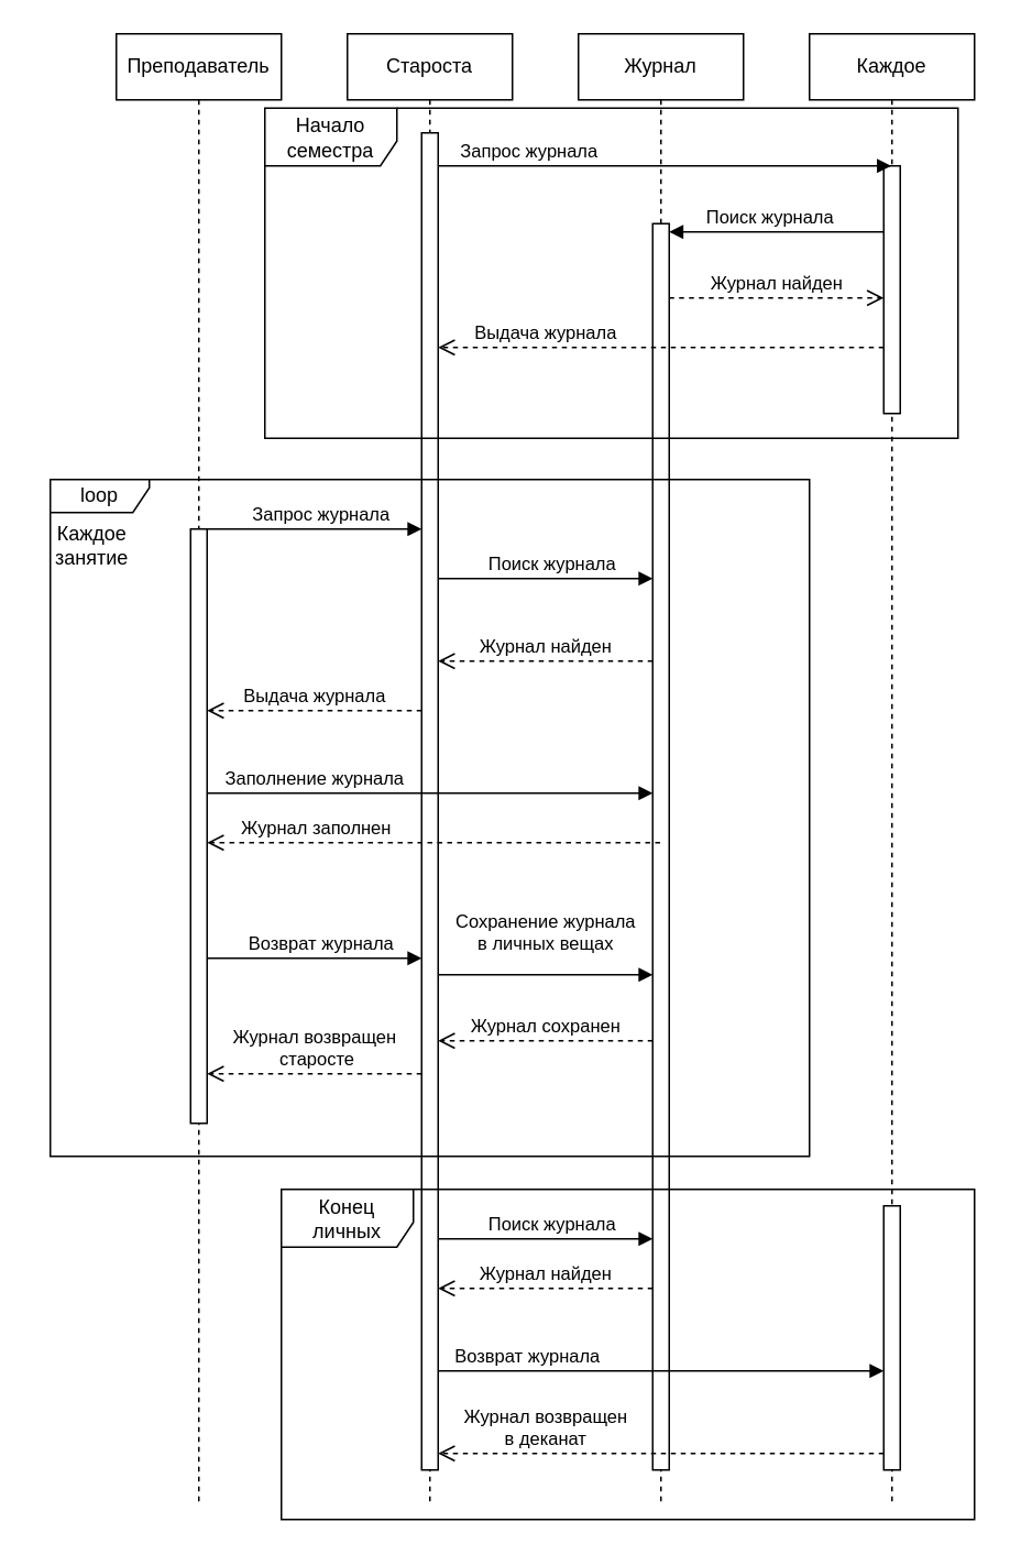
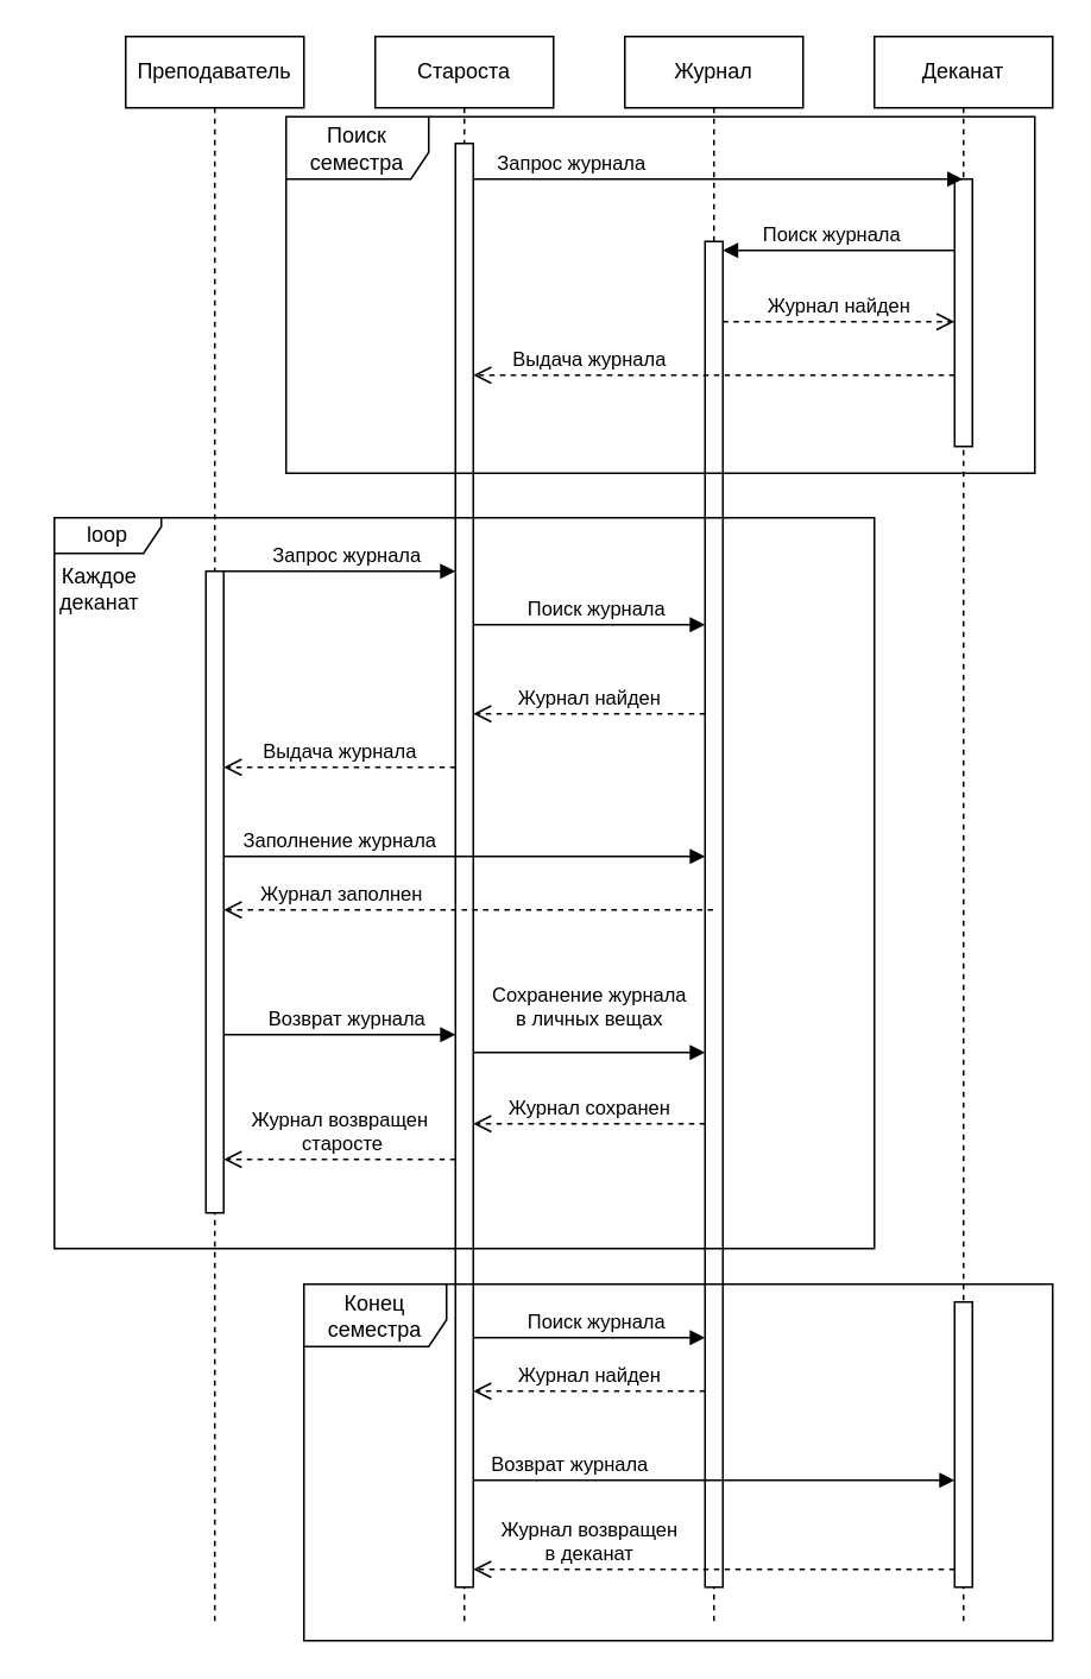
  <mxCell id="0" />
  <mxCell id="1" parent="0" />
  <mxCell id="2" value="Преподаватель" style="shape=umlLifeline;perimeter=lifelinePerimeter;whiteSpace=wrap;html=1;container=0;dropTarget=0;collapsible=0;recursiveResize=0;outlineConnect=0;portConstraint=eastwest;newEdgeStyle={&quot;edgeStyle&quot;:&quot;elbowEdgeStyle&quot;,&quot;elbow&quot;:&quot;vertical&quot;,&quot;curved&quot;:0,&quot;rounded&quot;:0};" parent="1" vertex="1"><mxGeometry x="70" y="20" width="100" height="890" as="geometry" /></mxCell>
  <mxCell id="3" value="" style="html=1;points=[];perimeter=orthogonalPerimeter;outlineConnect=0;targetShapes=umlLifeline;portConstraint=eastwest;newEdgeStyle={&quot;edgeStyle&quot;:&quot;elbowEdgeStyle&quot;,&quot;elbow&quot;:&quot;vertical&quot;,&quot;curved&quot;:0,&quot;rounded&quot;:0};" parent="2" vertex="1"><mxGeometry x="45" y="300" width="10" height="360" as="geometry" /></mxCell>
  <mxCell id="4" value="Запрос журнала" style="html=1;verticalAlign=bottom;endArrow=block;edgeStyle=elbowEdgeStyle;elbow=vertical;curved=0;rounded=0;" edge="1" parent="2" source="3"><mxGeometry x="0.059" relative="1" as="geometry"><mxPoint x="52.5" y="300" as="sourcePoint" /><Array as="points"><mxPoint x="67.5" y="300" /></Array><mxPoint x="185" y="300" as="targetPoint" /><mxPoint as="offset" /></mxGeometry></mxCell>
  <mxCell id="5" value="Староста" style="shape=umlLifeline;perimeter=lifelinePerimeter;whiteSpace=wrap;html=1;container=0;dropTarget=0;collapsible=0;recursiveResize=0;outlineConnect=0;portConstraint=eastwest;newEdgeStyle={&quot;edgeStyle&quot;:&quot;elbowEdgeStyle&quot;,&quot;elbow&quot;:&quot;vertical&quot;,&quot;curved&quot;:0,&quot;rounded&quot;:0};" parent="1" vertex="1"><mxGeometry x="210" y="20" width="100" height="890" as="geometry" /></mxCell>
  <mxCell id="6" value="" style="html=1;points=[];perimeter=orthogonalPerimeter;outlineConnect=0;targetShapes=umlLifeline;portConstraint=eastwest;newEdgeStyle={&quot;edgeStyle&quot;:&quot;elbowEdgeStyle&quot;,&quot;elbow&quot;:&quot;vertical&quot;,&quot;curved&quot;:0,&quot;rounded&quot;:0};" parent="5" vertex="1"><mxGeometry x="45" y="60" width="10" height="810" as="geometry" /></mxCell>
  <mxCell id="7" value="Журнал" style="shape=umlLifeline;perimeter=lifelinePerimeter;whiteSpace=wrap;html=1;container=0;dropTarget=0;collapsible=0;recursiveResize=0;outlineConnect=0;portConstraint=eastwest;newEdgeStyle={&quot;edgeStyle&quot;:&quot;elbowEdgeStyle&quot;,&quot;elbow&quot;:&quot;vertical&quot;,&quot;curved&quot;:0,&quot;rounded&quot;:0};" vertex="1" parent="1"><mxGeometry x="350" y="20" width="100" height="890" as="geometry" /></mxCell>
  <mxCell id="8" value="" style="html=1;points=[];perimeter=orthogonalPerimeter;outlineConnect=0;targetShapes=umlLifeline;portConstraint=eastwest;newEdgeStyle={&quot;edgeStyle&quot;:&quot;elbowEdgeStyle&quot;,&quot;elbow&quot;:&quot;vertical&quot;,&quot;curved&quot;:0,&quot;rounded&quot;:0};" vertex="1" parent="7"><mxGeometry x="45" y="115" width="10" height="755" as="geometry" /></mxCell>
- <mxCell id="9" value="Каждое" style="shape=umlLifeline;perimeter=lifelinePerimeter;whiteSpace=wrap;html=1;container=0;dropTarget=0;collapsible=0;recursiveResize=0;outlineConnect=0;portConstraint=eastwest;newEdgeStyle={&quot;edgeStyle&quot;:&quot;elbowEdgeStyle&quot;,&quot;elbow&quot;:&quot;vertical&quot;,&quot;curved&quot;:0,&quot;rounded&quot;:0};" vertex="1" parent="1"><mxGeometry x="490" y="20" width="100" height="890" as="geometry" /></mxCell>
+ <mxCell id="9" value="Деканат" style="shape=umlLifeline;perimeter=lifelinePerimeter;whiteSpace=wrap;html=1;container=0;dropTarget=0;collapsible=0;recursiveResize=0;outlineConnect=0;portConstraint=eastwest;newEdgeStyle={&quot;edgeStyle&quot;:&quot;elbowEdgeStyle&quot;,&quot;elbow&quot;:&quot;vertical&quot;,&quot;curved&quot;:0,&quot;rounded&quot;:0};" vertex="1" parent="1"><mxGeometry x="490" y="20" width="100" height="890" as="geometry" /></mxCell>
  <mxCell id="10" value="" style="html=1;points=[];perimeter=orthogonalPerimeter;outlineConnect=0;targetShapes=umlLifeline;portConstraint=eastwest;newEdgeStyle={&quot;edgeStyle&quot;:&quot;elbowEdgeStyle&quot;,&quot;elbow&quot;:&quot;vertical&quot;,&quot;curved&quot;:0,&quot;rounded&quot;:0};" vertex="1" parent="9"><mxGeometry x="45" y="80" width="10" height="150" as="geometry" /></mxCell>
  <mxCell id="11" value="" style="html=1;points=[];perimeter=orthogonalPerimeter;outlineConnect=0;targetShapes=umlLifeline;portConstraint=eastwest;newEdgeStyle={&quot;edgeStyle&quot;:&quot;elbowEdgeStyle&quot;,&quot;elbow&quot;:&quot;vertical&quot;,&quot;curved&quot;:0,&quot;rounded&quot;:0};" vertex="1" parent="9"><mxGeometry x="45" y="710" width="10" height="160" as="geometry" /></mxCell>
  <mxCell id="12" value="Запрос журнала" style="html=1;verticalAlign=bottom;endArrow=block;edgeStyle=elbowEdgeStyle;elbow=vertical;curved=0;rounded=0;" edge="1" parent="1" target="9"><mxGeometry x="-0.599" relative="1" as="geometry"><mxPoint x="265" y="100" as="sourcePoint" /><Array as="points"><mxPoint x="280" y="100" /></Array><mxPoint x="100" y="100" as="targetPoint" /><mxPoint as="offset" /></mxGeometry></mxCell>
  <mxCell id="13" value="Выдача журнала" style="html=1;verticalAlign=bottom;endArrow=open;dashed=1;endSize=8;edgeStyle=elbowEdgeStyle;elbow=vertical;curved=0;rounded=0;" edge="1" parent="1" source="10" target="6"><mxGeometry x="0.518" relative="1" as="geometry"><mxPoint x="265" y="210" as="targetPoint" /><Array as="points"><mxPoint x="335" y="210" /></Array><mxPoint x="395" y="210" as="sourcePoint" /><mxPoint as="offset" /></mxGeometry></mxCell>
- <mxCell id="14" value="Начало семестра" style="shape=umlFrame;whiteSpace=wrap;html=1;pointerEvents=0;width=80;height=35;" vertex="1" parent="1"><mxGeometry x="160" y="65" width="420" height="200" as="geometry" /></mxCell>
+ <mxCell id="14" value="Поиск семестра" style="shape=umlFrame;whiteSpace=wrap;html=1;pointerEvents=0;width=80;height=35;" vertex="1" parent="1"><mxGeometry x="160" y="65" width="420" height="200" as="geometry" /></mxCell>
  <mxCell id="15" value="Поиск журнала" style="html=1;verticalAlign=bottom;endArrow=block;edgeStyle=elbowEdgeStyle;elbow=vertical;curved=0;rounded=0;" edge="1" parent="1" source="6" target="8"><mxGeometry x="0.059" relative="1" as="geometry"><mxPoint x="270" y="350" as="sourcePoint" /><Array as="points"><mxPoint x="282.5" y="350" /></Array><mxPoint x="380" y="350" as="targetPoint" /><mxPoint as="offset" /></mxGeometry></mxCell>
  <mxCell id="16" value="Журнал найден" style="html=1;verticalAlign=bottom;endArrow=open;dashed=1;endSize=8;edgeStyle=elbowEdgeStyle;elbow=vertical;curved=0;rounded=0;" edge="1" parent="1" source="8" target="6"><mxGeometry relative="1" as="geometry"><mxPoint x="260" y="400" as="targetPoint" /><Array as="points"><mxPoint x="330" y="400" /></Array><mxPoint x="390" y="400" as="sourcePoint" /></mxGeometry></mxCell>
  <mxCell id="17" value="Выдача журнала" style="html=1;verticalAlign=bottom;endArrow=open;dashed=1;endSize=8;edgeStyle=elbowEdgeStyle;elbow=vertical;curved=0;rounded=0;" edge="1" parent="1" source="6" target="3"><mxGeometry relative="1" as="geometry"><mxPoint x="130" y="430" as="targetPoint" /><Array as="points"><mxPoint x="195" y="430" /></Array><mxPoint x="260" y="430" as="sourcePoint" /></mxGeometry></mxCell>
  <mxCell id="18" value="Поиск журнала" style="html=1;verticalAlign=bottom;endArrow=block;edgeStyle=elbowEdgeStyle;elbow=vertical;curved=0;rounded=0;" edge="1" parent="1" source="10" target="8"><mxGeometry x="0.059" relative="1" as="geometry"><mxPoint x="415" y="180" as="sourcePoint" /><Array as="points"><mxPoint x="510" y="140" /></Array><mxPoint x="545" y="180" as="targetPoint" /><mxPoint as="offset" /></mxGeometry></mxCell>
  <mxCell id="19" value="Журнал найден" style="html=1;verticalAlign=bottom;endArrow=open;dashed=1;endSize=8;edgeStyle=elbowEdgeStyle;elbow=vertical;curved=0;rounded=0;" edge="1" parent="1"><mxGeometry relative="1" as="geometry"><mxPoint x="535" y="180" as="targetPoint" /><Array as="points"><mxPoint x="475" y="180" /></Array><mxPoint x="405" y="180" as="sourcePoint" /></mxGeometry></mxCell>
  <mxCell id="20" value="Возврат журнала" style="html=1;verticalAlign=bottom;endArrow=block;edgeStyle=elbowEdgeStyle;elbow=vertical;curved=0;rounded=0;" edge="1" parent="1"><mxGeometry x="0.059" relative="1" as="geometry"><mxPoint x="125" y="580" as="sourcePoint" /><Array as="points"><mxPoint x="142.5" y="580" /></Array><mxPoint x="255" y="580" as="targetPoint" /><mxPoint as="offset" /></mxGeometry></mxCell>
  <mxCell id="21" value="Сохранение журнала &lt;br&gt;в личных вещах" style="html=1;verticalAlign=bottom;endArrow=block;edgeStyle=elbowEdgeStyle;elbow=vertical;curved=0;rounded=0;" edge="1" parent="1"><mxGeometry y="10" relative="1" as="geometry"><mxPoint x="265" y="590" as="sourcePoint" /><Array as="points"><mxPoint x="287.5" y="590" /></Array><mxPoint x="395" y="590" as="targetPoint" /><mxPoint as="offset" /></mxGeometry></mxCell>
  <mxCell id="22" value="Журнал сохранен" style="html=1;verticalAlign=bottom;endArrow=open;dashed=1;endSize=8;edgeStyle=elbowEdgeStyle;elbow=vertical;curved=0;rounded=0;" edge="1" parent="1"><mxGeometry relative="1" as="geometry"><mxPoint x="265" y="630" as="targetPoint" /><Array as="points"><mxPoint x="335" y="630" /></Array><mxPoint x="395" y="630" as="sourcePoint" /></mxGeometry></mxCell>
  <mxCell id="23" value="Журнал возвращен&lt;br&gt;&amp;nbsp;старосте" style="html=1;verticalAlign=bottom;endArrow=open;dashed=1;endSize=8;edgeStyle=elbowEdgeStyle;elbow=vertical;curved=0;rounded=0;" edge="1" parent="1"><mxGeometry relative="1" as="geometry"><mxPoint x="125" y="650" as="targetPoint" /><Array as="points"><mxPoint x="200" y="650" /></Array><mxPoint x="255" y="650" as="sourcePoint" /></mxGeometry></mxCell>
  <mxCell id="24" value="Заполнение журнала" style="html=1;verticalAlign=bottom;endArrow=block;edgeStyle=elbowEdgeStyle;elbow=vertical;curved=0;rounded=0;" edge="1" parent="1" source="3" target="8"><mxGeometry x="-0.518" relative="1" as="geometry"><mxPoint x="160" y="480" as="sourcePoint" /><Array as="points"><mxPoint x="177.5" y="480" /></Array><mxPoint x="290" y="480" as="targetPoint" /><mxPoint as="offset" /></mxGeometry></mxCell>
  <mxCell id="25" value="Журнал заполнен" style="html=1;verticalAlign=bottom;endArrow=open;dashed=1;endSize=8;edgeStyle=elbowEdgeStyle;elbow=vertical;curved=0;rounded=0;" edge="1" parent="1" source="7" target="3"><mxGeometry x="0.526" relative="1" as="geometry"><mxPoint x="250" y="510" as="targetPoint" /><Array as="points"><mxPoint x="320" y="510" /></Array><mxPoint x="380" y="510" as="sourcePoint" /><mxPoint as="offset" /></mxGeometry></mxCell>
  <mxCell id="26" value="loop" style="shape=umlFrame;whiteSpace=wrap;html=1;pointerEvents=0;width=60;height=20;" vertex="1" parent="1"><mxGeometry x="30" y="290" width="460" height="410" as="geometry" /></mxCell>
- <mxCell id="27" value="Каждое &lt;br&gt;занятие" style="text;html=1;align=center;verticalAlign=middle;resizable=0;points=[];autosize=1;strokeColor=none;fillColor=none;" vertex="1" parent="1"><mxGeometry x="20" y="310" width="70" height="40" as="geometry" /></mxCell>
+ <mxCell id="27" value="Каждое &lt;br&gt;деканат" style="text;html=1;align=center;verticalAlign=middle;resizable=0;points=[];autosize=1;strokeColor=none;fillColor=none;" vertex="1" parent="1"><mxGeometry x="20" y="310" width="70" height="40" as="geometry" /></mxCell>
  <mxCell id="28" value="Возврат журнала" style="html=1;verticalAlign=bottom;endArrow=block;edgeStyle=elbowEdgeStyle;elbow=vertical;curved=0;rounded=0;" edge="1" parent="1"><mxGeometry x="-0.599" relative="1" as="geometry"><mxPoint x="265" y="830" as="sourcePoint" /><Array as="points"><mxPoint x="277.5" y="830" /></Array><mxPoint x="535" y="830" as="targetPoint" /><mxPoint as="offset" /></mxGeometry></mxCell>
  <mxCell id="29" value="Журнал возвращен&lt;br&gt;в деканат" style="html=1;verticalAlign=bottom;endArrow=open;dashed=1;endSize=8;edgeStyle=elbowEdgeStyle;elbow=vertical;curved=0;rounded=0;" edge="1" parent="1"><mxGeometry x="0.518" relative="1" as="geometry"><mxPoint x="265" y="880" as="targetPoint" /><Array as="points"><mxPoint x="335" y="880" /></Array><mxPoint x="535" y="880" as="sourcePoint" /><mxPoint as="offset" /></mxGeometry></mxCell>
  <mxCell id="30" value="Поиск журнала" style="html=1;verticalAlign=bottom;endArrow=block;edgeStyle=elbowEdgeStyle;elbow=vertical;curved=0;rounded=0;" edge="1" parent="1" source="6" target="8"><mxGeometry x="0.059" relative="1" as="geometry"><mxPoint x="260" y="750" as="sourcePoint" /><Array as="points"><mxPoint x="277.5" y="750" /></Array><mxPoint x="390" y="750" as="targetPoint" /><mxPoint as="offset" /></mxGeometry></mxCell>
  <mxCell id="31" value="Журнал найден" style="html=1;verticalAlign=bottom;endArrow=open;dashed=1;endSize=8;edgeStyle=elbowEdgeStyle;elbow=vertical;curved=0;rounded=0;" edge="1" parent="1" source="8" target="6"><mxGeometry relative="1" as="geometry"><mxPoint x="270" y="780" as="targetPoint" /><Array as="points"><mxPoint x="335" y="780" /></Array><mxPoint x="400" y="780" as="sourcePoint" /></mxGeometry></mxCell>
- <mxCell id="32" value="Конец&lt;br&gt;личных" style="shape=umlFrame;whiteSpace=wrap;html=1;pointerEvents=0;width=80;height=35;" vertex="1" parent="1"><mxGeometry x="170" y="720" width="420" height="200" as="geometry" /></mxCell>
+ <mxCell id="32" value="Конец&lt;br&gt;семестра" style="shape=umlFrame;whiteSpace=wrap;html=1;pointerEvents=0;width=80;height=35;" vertex="1" parent="1"><mxGeometry x="170" y="720" width="420" height="200" as="geometry" /></mxCell>
